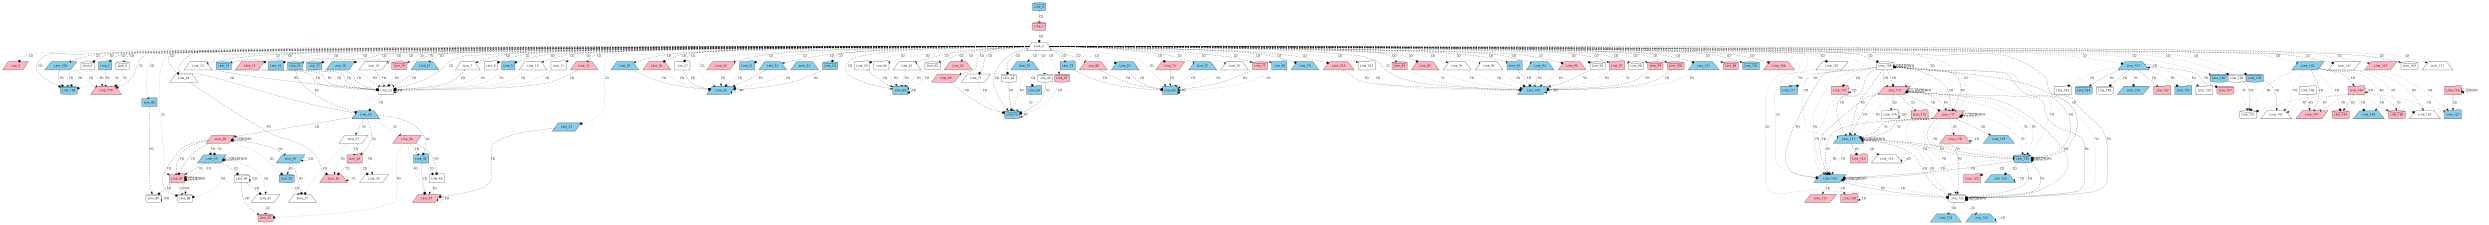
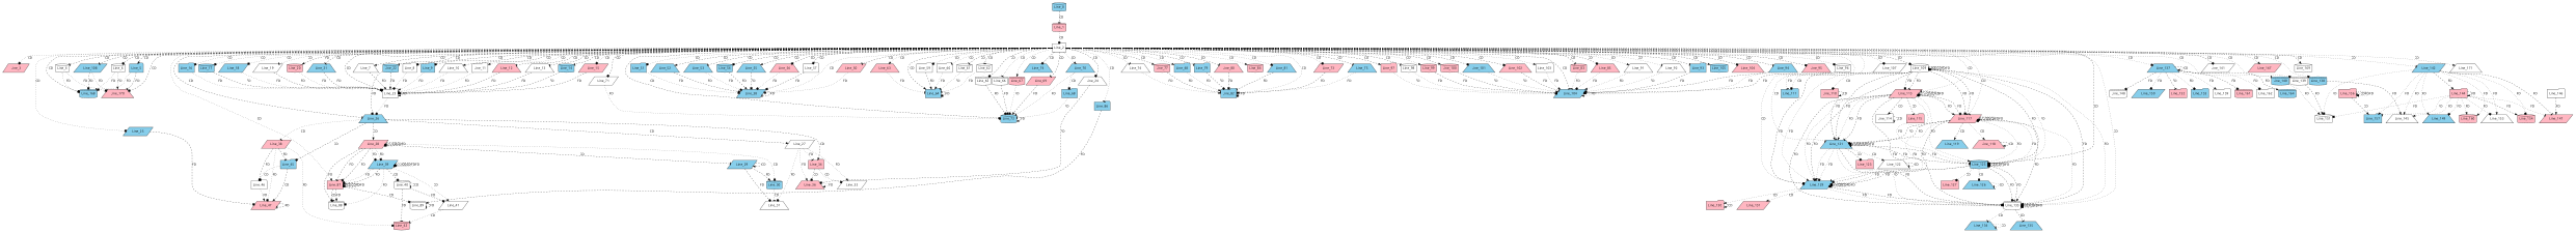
  digraph {
    fontname=Ubuntu
    node [fillcolor=skyblue fontname=Ubuntu shape=cylinder style=filled]
    edge [arrowhead=box fontname=Ubuntu style=dashed]
    Line_1 [fillcolor=lightpink]
    Line_0
-   Line_2 [fillcolor=white shape=trapezium]
+   Line_2 [fillcolor=white shape=folder]
    Line_3 [fillcolor=lightpink shape=parallelogram]
    Line_4 [fillcolor=white]
    Line_5 [shape=folder]
    Line_6 [fillcolor=white]
    Line_7 [fillcolor=white shape=trapezium]
    Line_8 [fillcolor=white shape=folder]
    Line_9 [shape=folder]
    Line_10 [fillcolor=white shape=trapezium]
    Line_11 [fillcolor=white shape=folder]
    Line_12 [fillcolor=lightpink shape=trapezium]
    Line_13 [fillcolor=white shape=trapezium]
    Line_14
    Line_15 [fillcolor=lightpink shape=parallelogram]
    Line_16 [shape=folder]
    Line_17
    Line_18 [shape=parallelogram]
    Line_19 [fillcolor=white shape=parallelogram]
    Line_20 [fillcolor=lightpink]
    Line_21 [shape=trapezium]
    Line_22
    Line_23 [fillcolor=white shape=folder]
    Line_24 [fillcolor=white shape=trapezium]
    Line_25 [shape=parallelogram]
    Line_26 [shape=trapezium]
    Line_50 [fillcolor=lightpink shape=parallelogram]
    Line_51 [shape=folder]
    Line_52 [shape=trapezium]
    Line_53 [shape=trapezium]
    Line_54
    Line_55 [shape=trapezium]
    Line_56 [fillcolor=lightpink shape=trapezium]
    Line_57 [fillcolor=white shape=folder]
    Line_58 [shape=parallelogram]
    Line_59 [fillcolor=white shape=folder]
    Line_60 [fillcolor=white shape=folder]
-   Line_61 [fillcolor=white shape=trapezium]
+   Line_61 [fillcolor=white]
    Line_62 [fillcolor=white]
    Line_63 [fillcolor=lightpink shape=trapezium]
    Line_64 [shape=folder]
    Line_65 [fillcolor=white]
    Line_66 [fillcolor=white]
    Line_67 [fillcolor=lightpink]
    Line_69 [fillcolor=lightpink shape=parallelogram]
    Line_70 [shape=trapezium]
    Line_71 [fillcolor=white shape=parallelogram]
    Line_72
    Line_73 [fillcolor=lightpink shape=parallelogram]
    Line_74 [shape=trapezium]
    Line_75 [shape=trapezium]
    Line_76 [fillcolor=white shape=trapezium]
    Line_77 [fillcolor=lightpink]
    n55 [label=Line_48 shape=folder]
    Line_79 [shape=folder]
    Line_80 [fillcolor=lightpink shape=trapezium]
    Line_81 [shape=trapezium]
    Line_82 [shape=folder]
    Line_83 [fillcolor=lightpink]
    Line_84 [fillcolor=lightpink]
    Line_85 [fillcolor=lightpink shape=trapezium]
    Line_86 [shape=folder]
    Line_87 [fillcolor=lightpink shape=folder]
    Line_91 [fillcolor=white shape=trapezium]
    Line_92 [fillcolor=white shape=trapezium]
    Line_93 [shape=folder]
    Line_94 [shape=trapezium]
    Line_95 [fillcolor=lightpink shape=trapezium]
    Line_96 [fillcolor=white]
    Line_97 [fillcolor=lightpink shape=folder]
    Line_98 [fillcolor=white]
    Line_99 [fillcolor=lightpink]
    Line_100 [fillcolor=lightpink]
    Line_101 [shape=trapezium]
    Line_102 [fillcolor=lightpink shape=trapezium]
    Line_103 [fillcolor=white shape=folder]
    Line_104 [shape=parallelogram]
    Line_105
    Line_106 [fillcolor=lightpink shape=trapezium]
    Line_107 [fillcolor=white shape=parallelogram]
    Line_108 [shape=parallelogram]
    Line_109 [fillcolor=white]
    Line_113 [fillcolor=lightpink shape=parallelogram]
    Line_117 [fillcolor=lightpink shape=parallelogram]
    Line_121 [shape=trapezium]
    Line_125
    Line_129 [shape=parallelogram]
    Line_133 [fillcolor=white]
    Line_137 [shape=trapezium]
    Line_138
    Line_139 [fillcolor=white]
    Line_140
    Line_141 [fillcolor=white shape=parallelogram]
    Line_142 [shape=parallelogram]
    Line_167 [fillcolor=lightpink shape=parallelogram]
    Line_168
    Line_169 [fillcolor=white]
    Line_170 [fillcolor=lightpink shape=trapezium]
    Line_171 [fillcolor=white shape=trapezium]
    Line_36 [fillcolor=lightpink shape=trapezium]
    Line_47 [fillcolor=lightpink shape=parallelogram]
    Line_27 [fillcolor=white shape=parallelogram]
    Line_28 [fillcolor=lightpink shape=parallelogram]
    Line_34 [fillcolor=lightpink shape=folder]
    Line_38 [fillcolor=lightpink shape=parallelogram]
    Line_45 [shape=folder]
    Line_68 [shape=folder]
    Line_89 [fillcolor=white]
    Line_88 [fillcolor=white]
    Line_111 [shape=folder]
    Line_110 [fillcolor=lightpink shape=folder]
    Line_114 [fillcolor=white shape=folder]
    Line_115 [fillcolor=lightpink shape=folder]
    Line_118 [fillcolor=lightpink shape=trapezium]
    Line_119 [shape=trapezium]
    Line_122 [fillcolor=white shape=trapezium]
    Line_123 [fillcolor=lightpink shape=folder]
    Line_126 [shape=trapezium]
    Line_127 [fillcolor=lightpink shape=folder]
    Line_130 [fillcolor=lightpink shape=folder]
    Line_131 [fillcolor=lightpink shape=parallelogram]
    Line_134 [shape=trapezium]
    Line_135 [shape=trapezium]
    Line_148 [fillcolor=white]
    Line_150 [shape=parallelogram]
    Line_152 [fillcolor=lightpink shape=folder]
    Line_155 [shape=folder]
    Line_159 [fillcolor=white shape=folder]
    Line_161 [fillcolor=lightpink]
    Line_162 [fillcolor=white shape=folder]
    Line_164
    Line_145 [fillcolor=white shape=trapezium]
    Line_151 [fillcolor=white]
    Line_144 [fillcolor=lightpink shape=folder]
    Line_147 [fillcolor=lightpink shape=parallelogram]
    Line_149 [shape=trapezium]
    Line_153 [fillcolor=white shape=trapezium]
    Line_154 [fillcolor=lightpink]
    Line_157 [shape=folder]
    Line_160 [fillcolor=lightpink]
    Line_31 [fillcolor=white shape=trapezium]
    Line_35 [fillcolor=white shape=parallelogram]
    Line_29 [shape=parallelogram]
    Line_30
    Line_39 [shape=parallelogram]
    Line_42 [fillcolor=lightpink]
    Line_46 [fillcolor=white shape=folder]
    Line_40 [fillcolor=white]
    Line_41 [fillcolor=white shape=parallelogram]
    Line_146 [fillcolor=white shape=folder]
    Line_156 [fillcolor=lightpink shape=folder]
    Line_1 -> Line_2 [label=CD style=dotted]
    Line_0 -> Line_1 [arrowhead=tee label=CD]
    Line_2 -> Line_3 [label=CD style=dotted]
    Line_2 -> Line_4 [arrowhead=tee label=CD]
    Line_2 -> Line_5 [arrowhead=normal label=CD]
    Line_2 -> Line_6 [label=CD]
    Line_2 -> Line_7 [arrowhead=normal label=CD]
    Line_2 -> Line_8 [label=CD]
    Line_2 -> Line_9 [label=CD]
    Line_2 -> Line_10 [arrowhead=normal label=CD]
    Line_2 -> Line_11 [arrowhead=normal label=CD style=dotted]
    Line_2 -> Line_12 [arrowhead=tee label=CD]
    Line_2 -> Line_13 [arrowhead=tee label=CD]
    Line_2 -> Line_14 [arrowhead=tee label=CD]
    Line_2 -> Line_15 [label=CD style=dotted]
    Line_2 -> Line_16 [label=CD style=dotted]
    Line_2 -> Line_17 [label=CD style=dotted]
    Line_2 -> Line_18 [label=CD style=dotted]
    Line_2 -> Line_19 [arrowhead=tee label=CD style=dotted]
    Line_2 -> Line_20 [arrowhead=normal label=FD]
    Line_2 -> Line_21 [arrowhead=tee label=CD]
    Line_2 -> Line_22 [arrowhead=tee label=CD]
    Line_2 -> Line_23 [arrowhead=normal label=CD]
    Line_2 -> Line_24 [label=CD]
    Line_2 -> Line_25 [label=CD style=dotted]
    Line_2 -> Line_26 [arrowhead=tee label=CD]
    Line_2 -> Line_50 [arrowhead=tee label=CD]
    Line_2 -> Line_51 [label=CD style=dotted]
    Line_2 -> Line_52 [arrowhead=normal label=CD]
+   Line_2 -> Line_53 [arrowhead=tee label=CD]
    Line_2 -> Line_54 [label=CD]
    Line_2 -> Line_55 [arrowhead=normal label=CD]
    Line_2 -> Line_56 [label=CD]
    Line_2 -> Line_57 [label=CD]
    Line_2 -> Line_58 [arrowhead=tee label=CD style=dotted]
    Line_2 -> Line_59 [label=CD style=dotted]
    Line_2 -> Line_60 [arrowhead=tee label=CD style=dotted]
    Line_2 -> Line_61 [arrowhead=tee label=CD]
    Line_2 -> Line_62 [arrowhead=tee label=CD]
    Line_2 -> Line_63 [arrowhead=normal label=CD style=dotted]
    Line_2 -> Line_64 [arrowhead=normal label=CD]
    Line_2 -> Line_65 [label=CD]
    Line_2 -> Line_66 [arrowhead=tee label=CD style=dotted]
    Line_2 -> Line_67 [arrowhead=normal label=CD style=dotted]
    Line_2 -> Line_69 [arrowhead=tee label=CD]
    Line_2 -> Line_70 [arrowhead=normal label=CD style=dotted]
    Line_2 -> Line_71 [label=CD]
    Line_2 -> Line_72 [arrowhead=normal label=CD]
    Line_2 -> Line_73 [label=CD style=dotted]
    Line_2 -> Line_74 [label=CD]
    Line_2 -> Line_75 [arrowhead=tee label=CD]
    Line_2 -> Line_76 [arrowhead=tee label=CD style=dotted]
    Line_2 -> Line_77 [arrowhead=normal label=CD]
    Line_2 -> n55 [arrowhead=normal label=CD style=dotted]
    Line_2 -> Line_79 [arrowhead=tee label=CD]
    Line_2 -> Line_80 [arrowhead=tee label=CD]
    Line_2 -> Line_81 [label=CD style=dotted]
    Line_2 -> Line_82 [arrowhead=normal label=CD style=dotted]
    Line_2 -> Line_83 [arrowhead=tee label=CD]
    Line_2 -> Line_84 [arrowhead=normal label=CD style=dotted]
    Line_2 -> Line_85 [label=CD]
    Line_2 -> Line_86 [arrowhead=tee label=CD style=dotted]
    Line_2 -> Line_87 [arrowhead=normal label=CD style=dotted]
    Line_2 -> Line_91 [arrowhead=normal label=CD style=dotted]
    Line_2 -> Line_92 [arrowhead=tee label=CD style=dotted]
    Line_2 -> Line_93 [arrowhead=tee label=CD]
    Line_2 -> Line_94 [arrowhead=tee label=CD]
    Line_2 -> Line_95 [label=CD]
    Line_2 -> Line_96 [label=CD style=dotted]
    Line_2 -> Line_97 [arrowhead=normal label=CD]
    Line_2 -> Line_98 [arrowhead=tee label=CD]
    Line_2 -> Line_99 [arrowhead=normal label=CD style=dotted]
    Line_2 -> Line_100 [arrowhead=normal label=CD]
    Line_2 -> Line_101 [label=CD]
    Line_2 -> Line_102 [label=CD]
    Line_2 -> Line_103 [arrowhead=normal label=CD style=dotted]
    Line_2 -> Line_104 [arrowhead=tee label=CD]
    Line_2 -> Line_105 [arrowhead=normal label=CD]
    Line_2 -> Line_106 [label=CD]
    Line_2 -> Line_107 [label=CD style=dotted]
    Line_2 -> Line_108 [arrowhead=tee label=CD]
    Line_2 -> Line_109 [label=CD]
    Line_2 -> Line_113 [arrowhead=tee label=CD style=dotted]
    Line_2 -> Line_117 [arrowhead=tee label=CD style=dotted]
    Line_2 -> Line_121 [arrowhead=tee label=CD style=dotted]
    Line_2 -> Line_125 [label=CD]
    Line_2 -> Line_129 [label=CD style=dotted]
    Line_2 -> Line_133 [label=CD style=dotted]
    Line_2 -> Line_137 [label=CD style=dotted]
    Line_2 -> Line_138 [label=CD style=dotted]
    Line_2 -> Line_139 [label=CD style=dotted]
    Line_2 -> Line_140 [arrowhead=tee label=CD style=dotted]
    Line_2 -> Line_141 [label=CD]
    Line_2 -> Line_142 [arrowhead=tee label=CD style=dotted]
    Line_2 -> Line_167 [arrowhead=normal label=CD style=dotted]
    Line_2 -> Line_168 [label=CD]
    Line_2 -> Line_169 [arrowhead=normal label=CD]
    Line_2 -> Line_170 [label=CD]
    Line_2 -> Line_171 [arrowhead=normal label=CD style=dotted]
    Line_4 -> Line_168 [label=FD style=dotted]
    Line_4 -> Line_170 [label=FD style=dotted]
    Line_5 -> Line_168 [label=FD style=dotted]
    Line_5 -> Line_170 [arrowhead=tee label=FD]
    Line_6 -> Line_168 [arrowhead=tee label=FD style=dotted]
    Line_6 -> Line_170 [arrowhead=normal label=FD style=dotted]
    Line_7 -> Line_23 [arrowhead=normal label=FD]
    Line_8 -> Line_23 [label=FD style=dotted]
    Line_9 -> Line_23 [arrowhead=normal label=FD style=dotted]
    Line_10 -> Line_23 [arrowhead=tee label=FD style=dotted]
    Line_11 -> Line_23 [arrowhead=tee label=FD style=dotted]
    Line_12 -> Line_23 [arrowhead=tee label=FD]
    Line_13 -> Line_23 [arrowhead=normal label=FD]
    Line_14 -> Line_23 [label=FD]
    Line_15 -> Line_23 [arrowhead=normal label=FD]
    Line_16 -> Line_23 [label=FD style=dotted]
    Line_17 -> Line_23 [arrowhead=normal label=FD]
    Line_18 -> Line_23 [arrowhead=tee label=FD style=dotted]
    Line_19 -> Line_23 [arrowhead=tee label=FD]
    Line_20 -> Line_23 [label=FD style=dotted]
    Line_21 -> Line_23 [arrowhead=tee label=FD]
    Line_22 -> Line_23 [arrowhead=normal label=FD]
    Line_22 -> Line_26 [label=FD]
    Line_23 -> Line_23 [arrowhead=normal label=FD]
    Line_23 -> Line_26 [label=FD style=dotted]
    Line_24 -> Line_36 [label=FD]
    Line_25 -> Line_47 [label=FD]
    Line_26 -> Line_27 [arrowhead=normal label=CD]
    Line_26 -> Line_28 [arrowhead=normal label=CD]
    Line_26 -> Line_34 [arrowhead=normal label=CD]
    Line_26 -> Line_38 [arrowhead=tee label=CD style=dotted]
    Line_26 -> Line_45 [label=CD]
    Line_50 -> Line_58 [arrowhead=normal label=FD style=dotted]
    Line_51 -> Line_58 [label=FD style=dotted]
    Line_52 -> Line_58 [arrowhead=normal label=FD]
    Line_53 -> Line_58 [label=FD style=dotted]
    Line_54 -> Line_58 [arrowhead=normal label=FD]
    Line_55 -> Line_58 [label=FD]
    Line_56 -> Line_58 [label=FD style=dotted]
    Line_57 -> Line_58 [label=FD]
    Line_58 -> Line_58 [arrowhead=tee label=FD]
    Line_59 -> Line_64 [arrowhead=normal label=FD]
    Line_60 -> Line_64 [arrowhead=normal label=FD style=dotted]
    Line_61 -> Line_64 [arrowhead=tee label=FD style=dotted]
    Line_62 -> Line_64 [arrowhead=tee label=FD style=dotted]
    Line_63 -> Line_64 [arrowhead=tee label=FD style=dotted]
    Line_64 -> Line_64 [label=FD]
    Line_65 -> Line_72 [label=FD]
    Line_66 -> Line_72 [label=FD]
    Line_67 -> Line_72 [label=FD style=dotted]
    Line_69 -> Line_72 [arrowhead=normal label=FD]
    Line_70 -> Line_72 [arrowhead=tee label=FD style=dotted]
    Line_70 -> Line_68 [label=CD style=dotted]
    Line_71 -> Line_72 [label=FD style=dotted]
    Line_72 -> Line_72 [arrowhead=normal label=FD]
    Line_73 -> Line_82 [arrowhead=normal label=FD]
    Line_75 -> Line_82 [arrowhead=tee label=FD style=dotted]
    Line_76 -> Line_82 [arrowhead=normal label=FD style=dotted]
    Line_77 -> Line_82 [arrowhead=tee label=FD]
    n55 -> Line_82 [arrowhead=normal label=FD style=dotted]
    Line_79 -> Line_82 [label=FD]
    Line_80 -> Line_82 [label=FD]
    Line_81 -> Line_82 [arrowhead=tee label=FD]
    Line_82 -> Line_82 [label=FD style=dotted]
    Line_83 -> Line_104 [arrowhead=tee label=FD style=dotted]
    Line_85 -> Line_104 [label=FD style=dotted]
    Line_86 -> Line_89 [arrowhead=normal label=FD]
    Line_87 -> Line_87 [arrowhead=tee label=CD]
    Line_87 -> Line_87 [label=CD style=dotted]
    Line_87 -> Line_87 [arrowhead=tee label=FD]
    Line_87 -> Line_87 [arrowhead=normal label=FD]
    Line_87 -> Line_89 [label=CD]
    Line_87 -> Line_88 [arrowhead=tee label=CD]
    Line_87 -> Line_88 [arrowhead=normal label=FD]
    Line_91 -> Line_104 [arrowhead=normal label=FD style=dotted]
    Line_92 -> Line_104 [label=FD style=dotted]
    Line_93 -> Line_104 [label=FD]
    Line_94 -> Line_104 [arrowhead=tee label=FD]
    Line_95 -> Line_104 [arrowhead=normal label=FD style=dotted]
    Line_96 -> Line_104 [arrowhead=tee label=FD]
    Line_97 -> Line_104 [label=FD style=dotted]
    Line_98 -> Line_104 [arrowhead=tee label=FD style=dotted]
    Line_99 -> Line_104 [arrowhead=tee label=FD]
    Line_100 -> Line_104 [arrowhead=tee label=FD]
    Line_101 -> Line_104 [arrowhead=normal label=FD style=dotted]
    Line_102 -> Line_104 [arrowhead=tee label=FD]
    Line_103 -> Line_104 [arrowhead=normal label=FD style=dotted]
    Line_104 -> Line_104 [arrowhead=normal label=FD style=dotted]
    Line_107 -> Line_111 [arrowhead=tee label=FD style=dotted]
    Line_108 -> Line_168 [label=FD]
    Line_108 -> Line_170 [arrowhead=tee label=FD style=dotted]
    Line_109 -> Line_109 [arrowhead=tee label=CD]
    Line_109 -> Line_109 [arrowhead=normal label=CD]
    Line_109 -> Line_109 [label=FD style=dotted]
    Line_109 -> Line_109 [arrowhead=normal label=FD]
    Line_109 -> Line_113 [label=FD]
    Line_109 -> Line_113 [arrowhead=tee label=FD]
    Line_109 -> Line_117 [label=FD]
    Line_109 -> Line_117 [arrowhead=tee label=FD]
    Line_109 -> Line_121 [arrowhead=tee label=FD]
    Line_109 -> Line_121 [arrowhead=normal label=FD]
    Line_109 -> Line_125 [arrowhead=normal label=FD]
    Line_109 -> Line_125 [arrowhead=tee label=FD style=dotted]
    Line_109 -> Line_129 [label=FD]
    Line_109 -> Line_129 [arrowhead=normal label=FD style=dotted]
    Line_109 -> Line_133 [arrowhead=tee label=FD]
    Line_109 -> Line_133 [arrowhead=normal label=FD style=dotted]
    Line_109 -> Line_111 [label=CD style=dotted]
    Line_109 -> Line_110 [label=CD style=dotted]
    Line_113 -> Line_113 [arrowhead=tee label=CD]
    Line_113 -> Line_113 [arrowhead=normal label=CD style=dotted]
    Line_113 -> Line_113 [label=FD]
    Line_113 -> Line_113 [label=FD]
    Line_113 -> Line_117 [arrowhead=normal label=FD]
    Line_113 -> Line_117 [label=FD]
    Line_113 -> Line_121 [arrowhead=tee label=FD]
    Line_113 -> Line_121 [arrowhead=normal label=FD style=dotted]
    Line_113 -> Line_125 [arrowhead=tee label=FD style=dotted]
    Line_113 -> Line_125 [arrowhead=normal label=FD style=dotted]
    Line_113 -> Line_129 [label=FD]
    Line_113 -> Line_129 [arrowhead=normal label=FD style=dotted]
    Line_113 -> Line_133 [label=FD]
    Line_113 -> Line_133 [arrowhead=normal label=FD]
    Line_113 -> Line_114 [arrowhead=normal label=CD]
    Line_113 -> Line_115 [arrowhead=tee label=CD]
    Line_117 -> Line_117 [arrowhead=normal label=CD]
    Line_117 -> Line_117 [label=CD]
    Line_117 -> Line_117 [label=FD]
    Line_117 -> Line_117 [label=FD style=dotted]
    Line_117 -> Line_121 [arrowhead=normal label=FD]
    Line_117 -> Line_121 [label=FD]
    Line_117 -> Line_125 [arrowhead=normal label=FD style=dotted]
    Line_117 -> Line_125 [arrowhead=tee label=FD style=dotted]
    Line_117 -> Line_129 [arrowhead=tee label=FD style=dotted]
    Line_117 -> Line_129 [label=FD]
    Line_117 -> Line_133 [arrowhead=normal label=FD]
    Line_117 -> Line_133 [arrowhead=normal label=FD style=dotted]
    Line_117 -> Line_118 [arrowhead=normal label=CD style=dotted]
    Line_117 -> Line_119 [arrowhead=normal label=CD]
    Line_121 -> Line_121 [label=CD]
    Line_121 -> Line_121 [arrowhead=tee label=CD style=dotted]
    Line_121 -> Line_121 [arrowhead=tee label=FD]
    Line_121 -> Line_121 [arrowhead=tee label=FD style=dotted]
    Line_121 -> Line_125 [arrowhead=tee label=FD]
    Line_121 -> Line_125 [arrowhead=tee label=FD]
    Line_121 -> Line_129 [arrowhead=normal label=FD style=dotted]
    Line_121 -> Line_129 [label=FD style=dotted]
    Line_121 -> Line_133 [arrowhead=tee label=FD style=dotted]
    Line_121 -> Line_133 [arrowhead=tee label=FD]
    Line_121 -> Line_122 [arrowhead=normal label=CD style=dotted]
    Line_121 -> Line_123 [label=CD]
    Line_125 -> Line_125 [arrowhead=normal label=CD style=dotted]
    Line_125 -> Line_125 [arrowhead=normal label=CD]
    Line_125 -> Line_125 [label=FD style=dotted]
    Line_125 -> Line_125 [label=FD]
    Line_125 -> Line_129 [label=FD]
    Line_125 -> Line_129 [label=FD style=dotted]
    Line_125 -> Line_133 [label=FD]
    Line_125 -> Line_133 [arrowhead=tee label=FD]
    Line_125 -> Line_126 [label=CD style=dotted]
    Line_125 -> Line_127 [label=CD style=dotted]
    Line_129 -> Line_129 [arrowhead=normal label=CD]
    Line_129 -> Line_129 [arrowhead=normal label=CD style=dotted]
    Line_129 -> Line_129 [arrowhead=normal label=FD]
    Line_129 -> Line_129 [label=FD style=dotted]
    Line_129 -> Line_133 [arrowhead=normal label=FD style=dotted]
    Line_129 -> Line_133 [label=FD]
    Line_129 -> Line_130 [arrowhead=normal label=CD style=dotted]
    Line_129 -> Line_131 [arrowhead=normal label=CD style=dotted]
    Line_133 -> Line_133 [arrowhead=tee label=CD]
    Line_133 -> Line_133 [label=CD style=dotted]
    Line_133 -> Line_133 [label=FD style=dotted]
    Line_133 -> Line_133 [label=FD]
    Line_133 -> Line_134 [arrowhead=tee label=CD style=dotted]
    Line_133 -> Line_135 [arrowhead=tee label=CD]
    Line_137 -> Line_137 [arrowhead=normal label=CD]
    Line_137 -> Line_148 [label=FD]
    Line_137 -> Line_150 [label=FD style=dotted]
    Line_137 -> Line_152 [arrowhead=tee label=FD]
    Line_137 -> Line_155 [label=FD style=dotted]
    Line_137 -> Line_159 [arrowhead=normal label=FD style=dotted]
    Line_137 -> Line_161 [label=FD]
    Line_137 -> Line_162 [label=FD style=dotted]
    Line_137 -> Line_164 [arrowhead=normal label=FD]
    Line_138 -> Line_145 [arrowhead=normal label=FD]
    Line_139 -> Line_151 [arrowhead=normal label=FD]
    Line_140 -> Line_151 [arrowhead=normal label=FD style=dotted]
    Line_142 -> Line_145 [arrowhead=normal label=FD style=dotted]
    Line_142 -> Line_151 [label=FD style=dotted]
    Line_142 -> Line_144 [arrowhead=normal label=FD]
    Line_142 -> Line_147 [arrowhead=tee label=FD]
    Line_142 -> Line_149 [arrowhead=normal label=FD style=dotted]
    Line_142 -> Line_153 [arrowhead=normal label=FD style=dotted]
    Line_142 -> Line_154 [label=FD style=dotted]
    Line_142 -> Line_157 [arrowhead=normal label=FD style=dotted]
    Line_142 -> Line_160 [arrowhead=normal label=FD style=dotted]
    Line_36 -> Line_36 [arrowhead=normal label=FD style=dotted]
    Line_47 -> Line_47 [arrowhead=tee label=FD]
    Line_27 -> Line_36 [arrowhead=normal label=FD style=dotted]
    Line_27 -> Line_34 [arrowhead=tee label=FD style=dotted]
    Line_27 -> Line_31 [label=FD style=dotted]
    Line_27 -> Line_35 [arrowhead=normal label=FD style=dotted]
    Line_28 -> Line_87 [label=FD]
    Line_28 -> Line_87 [arrowhead=tee label=FD]
    Line_28 -> Line_28 [label=CD]
    Line_28 -> Line_28 [arrowhead=tee label=CD style=dotted]
    Line_28 -> Line_28 [arrowhead=normal label=FD]
    Line_28 -> Line_88 [label=FD]
    Line_28 -> Line_29 [arrowhead=tee label=CD]
    Line_28 -> Line_30 [label=CD style=dotted]
    Line_28 -> Line_39 [label=FD style=dotted]
    Line_28 -> Line_39 [label=FD style=dotted]
    Line_34 -> Line_36 [label=CD]
    Line_34 -> Line_35 [label=CD style=dotted]
    Line_38 -> Line_47 [label=FD style=dotted]
    Line_38 -> Line_45 [arrowhead=tee label=FD]
    Line_38 -> Line_42 [label=FD style=dotted]
    Line_38 -> Line_46 [label=FD]
    Line_45 -> Line_47 [arrowhead=normal label=CD]
    Line_45 -> Line_46 [label=CD style=dotted]
    Line_68 -> Line_72 [arrowhead=tee label=FD style=dotted]
    Line_89 -> Line_89 [arrowhead=tee label=FD]
    Line_110 -> Line_110 [arrowhead=normal label=CD]
    Line_114 -> Line_114 [arrowhead=tee label=CD]
    Line_118 -> Line_118 [arrowhead=normal label=CD]
    Line_122 -> Line_122 [arrowhead=tee label=CD]
    Line_126 -> Line_126 [arrowhead=tee label=CD style=dotted]
    Line_130 -> Line_130 [arrowhead=normal label=CD]
    Line_134 -> Line_134 [arrowhead=tee label=CD style=dotted]
    Line_144 -> Line_145 [arrowhead=normal label=FD style=dotted]
    Line_144 -> Line_151 [label=FD style=dotted]
    Line_144 -> Line_144 [arrowhead=normal label=FD]
    Line_144 -> Line_147 [arrowhead=tee label=FD style=dotted]
    Line_144 -> Line_149 [label=FD style=dotted]
    Line_144 -> Line_153 [label=FD style=dotted]
    Line_144 -> Line_154 [arrowhead=normal label=FD]
    Line_144 -> Line_157 [arrowhead=tee label=FD style=dotted]
    Line_144 -> Line_160 [arrowhead=normal label=FD style=dotted]
    Line_29 -> Line_31 [label=FD]
    Line_29 -> Line_29 [arrowhead=normal label=CD]
    Line_29 -> Line_30 [arrowhead=normal label=FD]
    Line_30 -> Line_31 [arrowhead=tee label=CD style=dotted]
    Line_39 -> Line_87 [arrowhead=normal label=FD]
    Line_39 -> Line_87 [label=FD style=dotted]
    Line_39 -> Line_88 [label=FD style=dotted]
    Line_39 -> Line_39 [arrowhead=tee label=CD style=dotted]
    Line_39 -> Line_39 [arrowhead=normal label=CD]
    Line_39 -> Line_39 [label=FD style=dotted]
    Line_39 -> Line_39 [arrowhead=tee label=FD style=dotted]
    Line_39 -> Line_40 [label=CD]
    Line_39 -> Line_41 [arrowhead=normal label=CD style=dotted]
    Line_46 -> Line_47 [arrowhead=normal label=FD style=dotted]
    Line_40 -> Line_42 [arrowhead=tee label=FD]
    Line_40 -> Line_40 [arrowhead=tee label=CD]
    Line_40 -> Line_41 [label=FD]
    Line_41 -> Line_42 [arrowhead=tee label=CD style=dotted]
    Line_146 -> Line_147 [arrowhead=normal label=FD]
    Line_156 -> Line_157 [arrowhead=normal label=CD]
    Line_156 -> Line_156 [arrowhead=tee label=CD style=dotted]
    Line_156 -> Line_156 [arrowhead=normal label=FD style=dotted]
    Line_156 -> Line_156 [arrowhead=normal label=FD style=dotted]
  }
